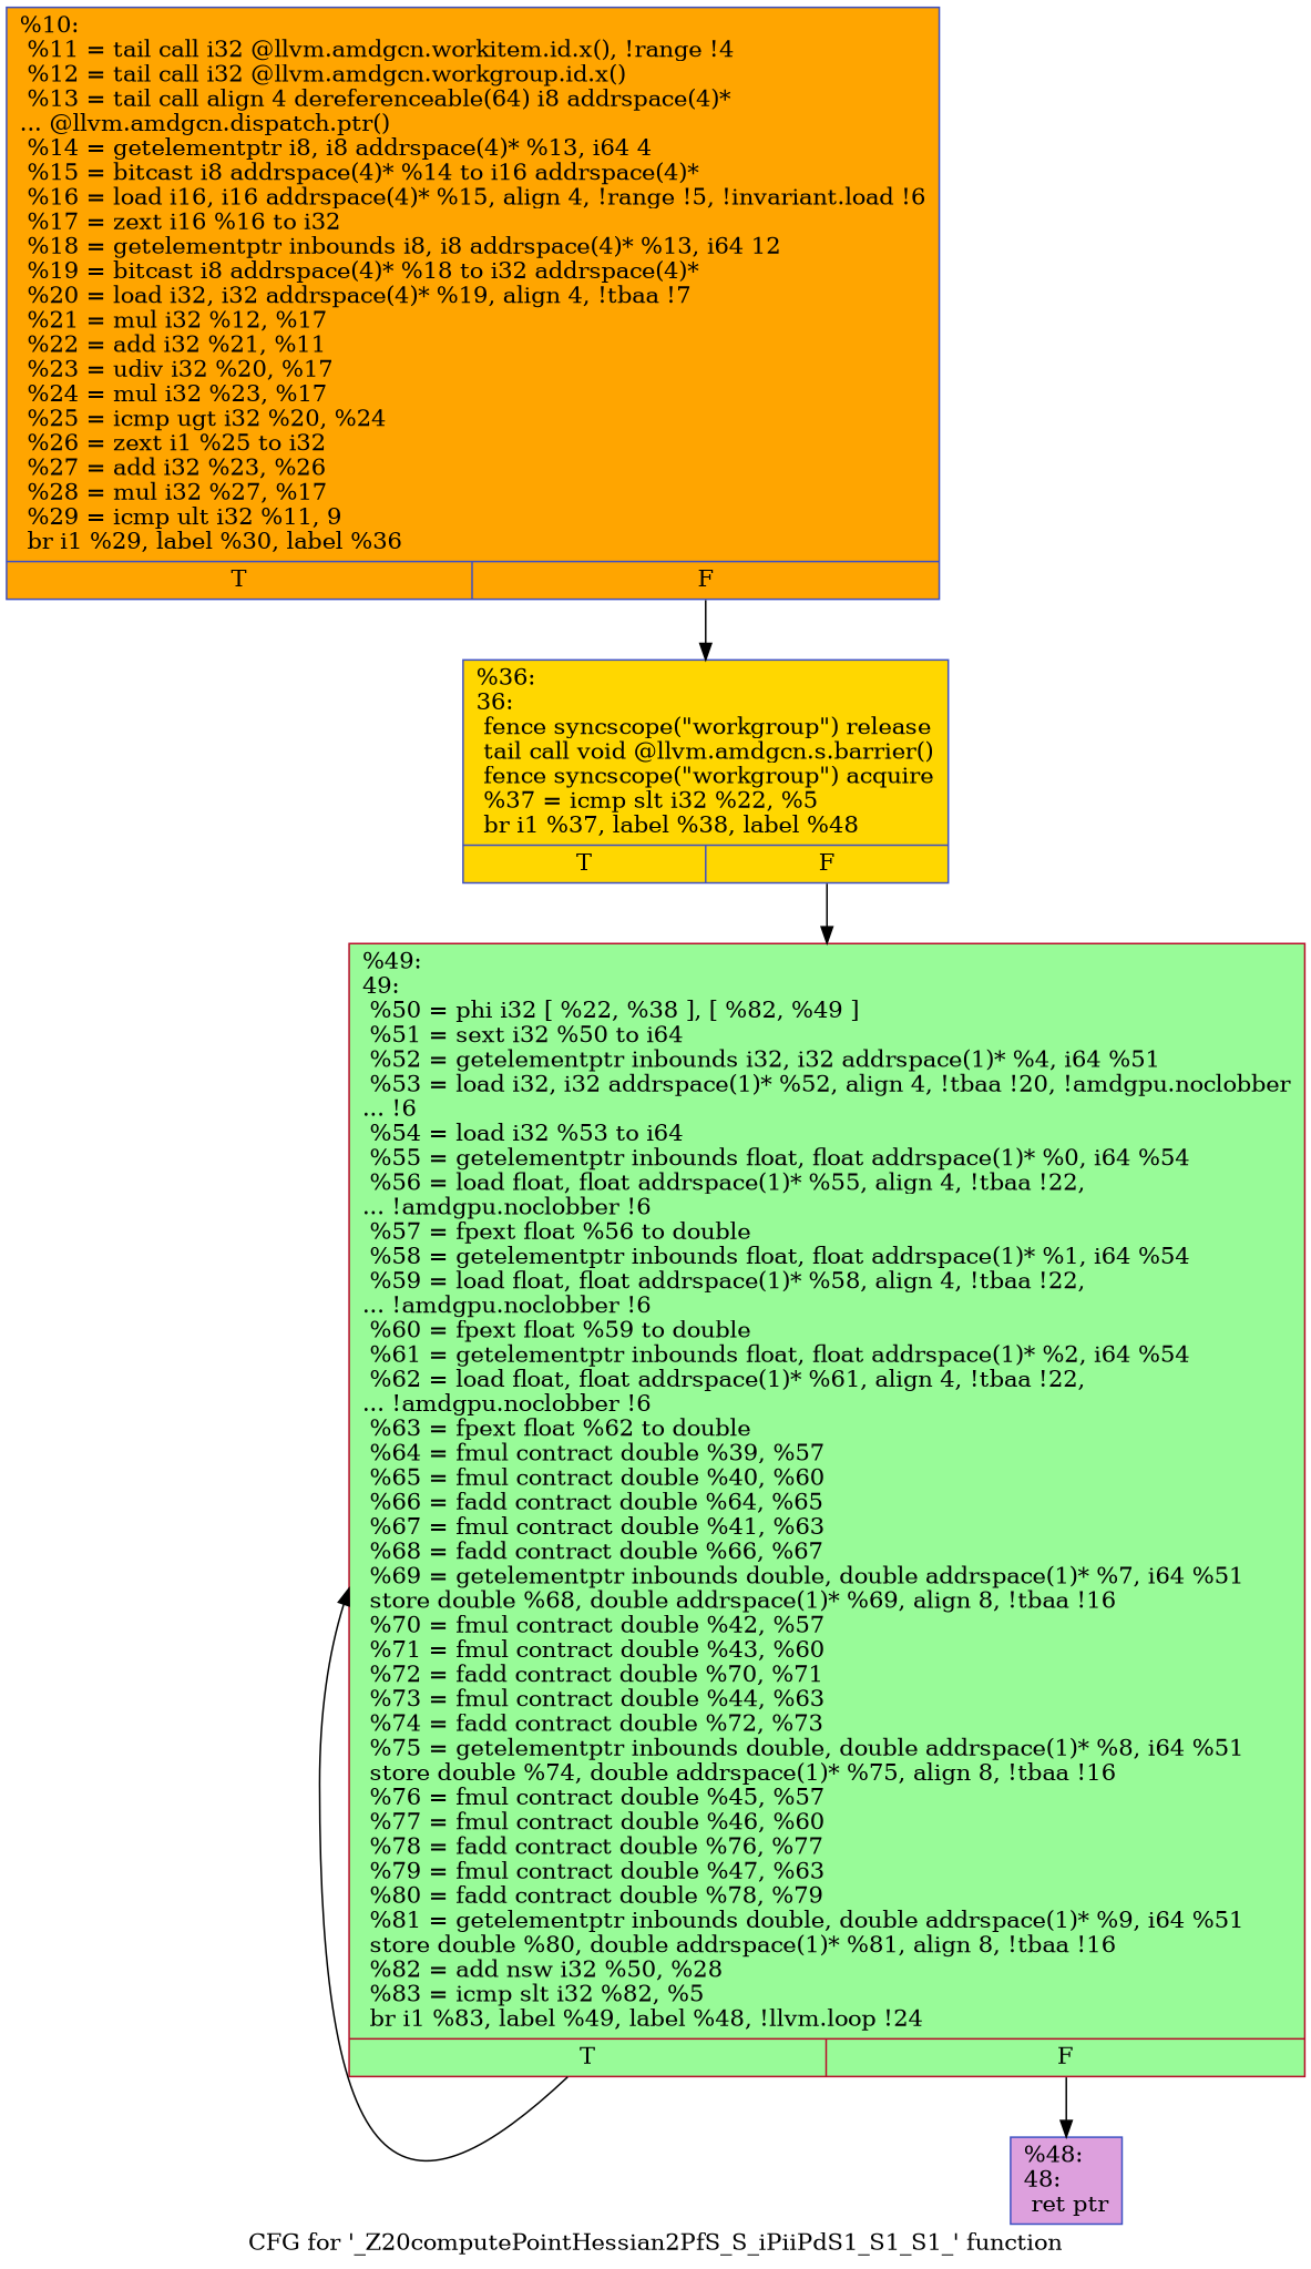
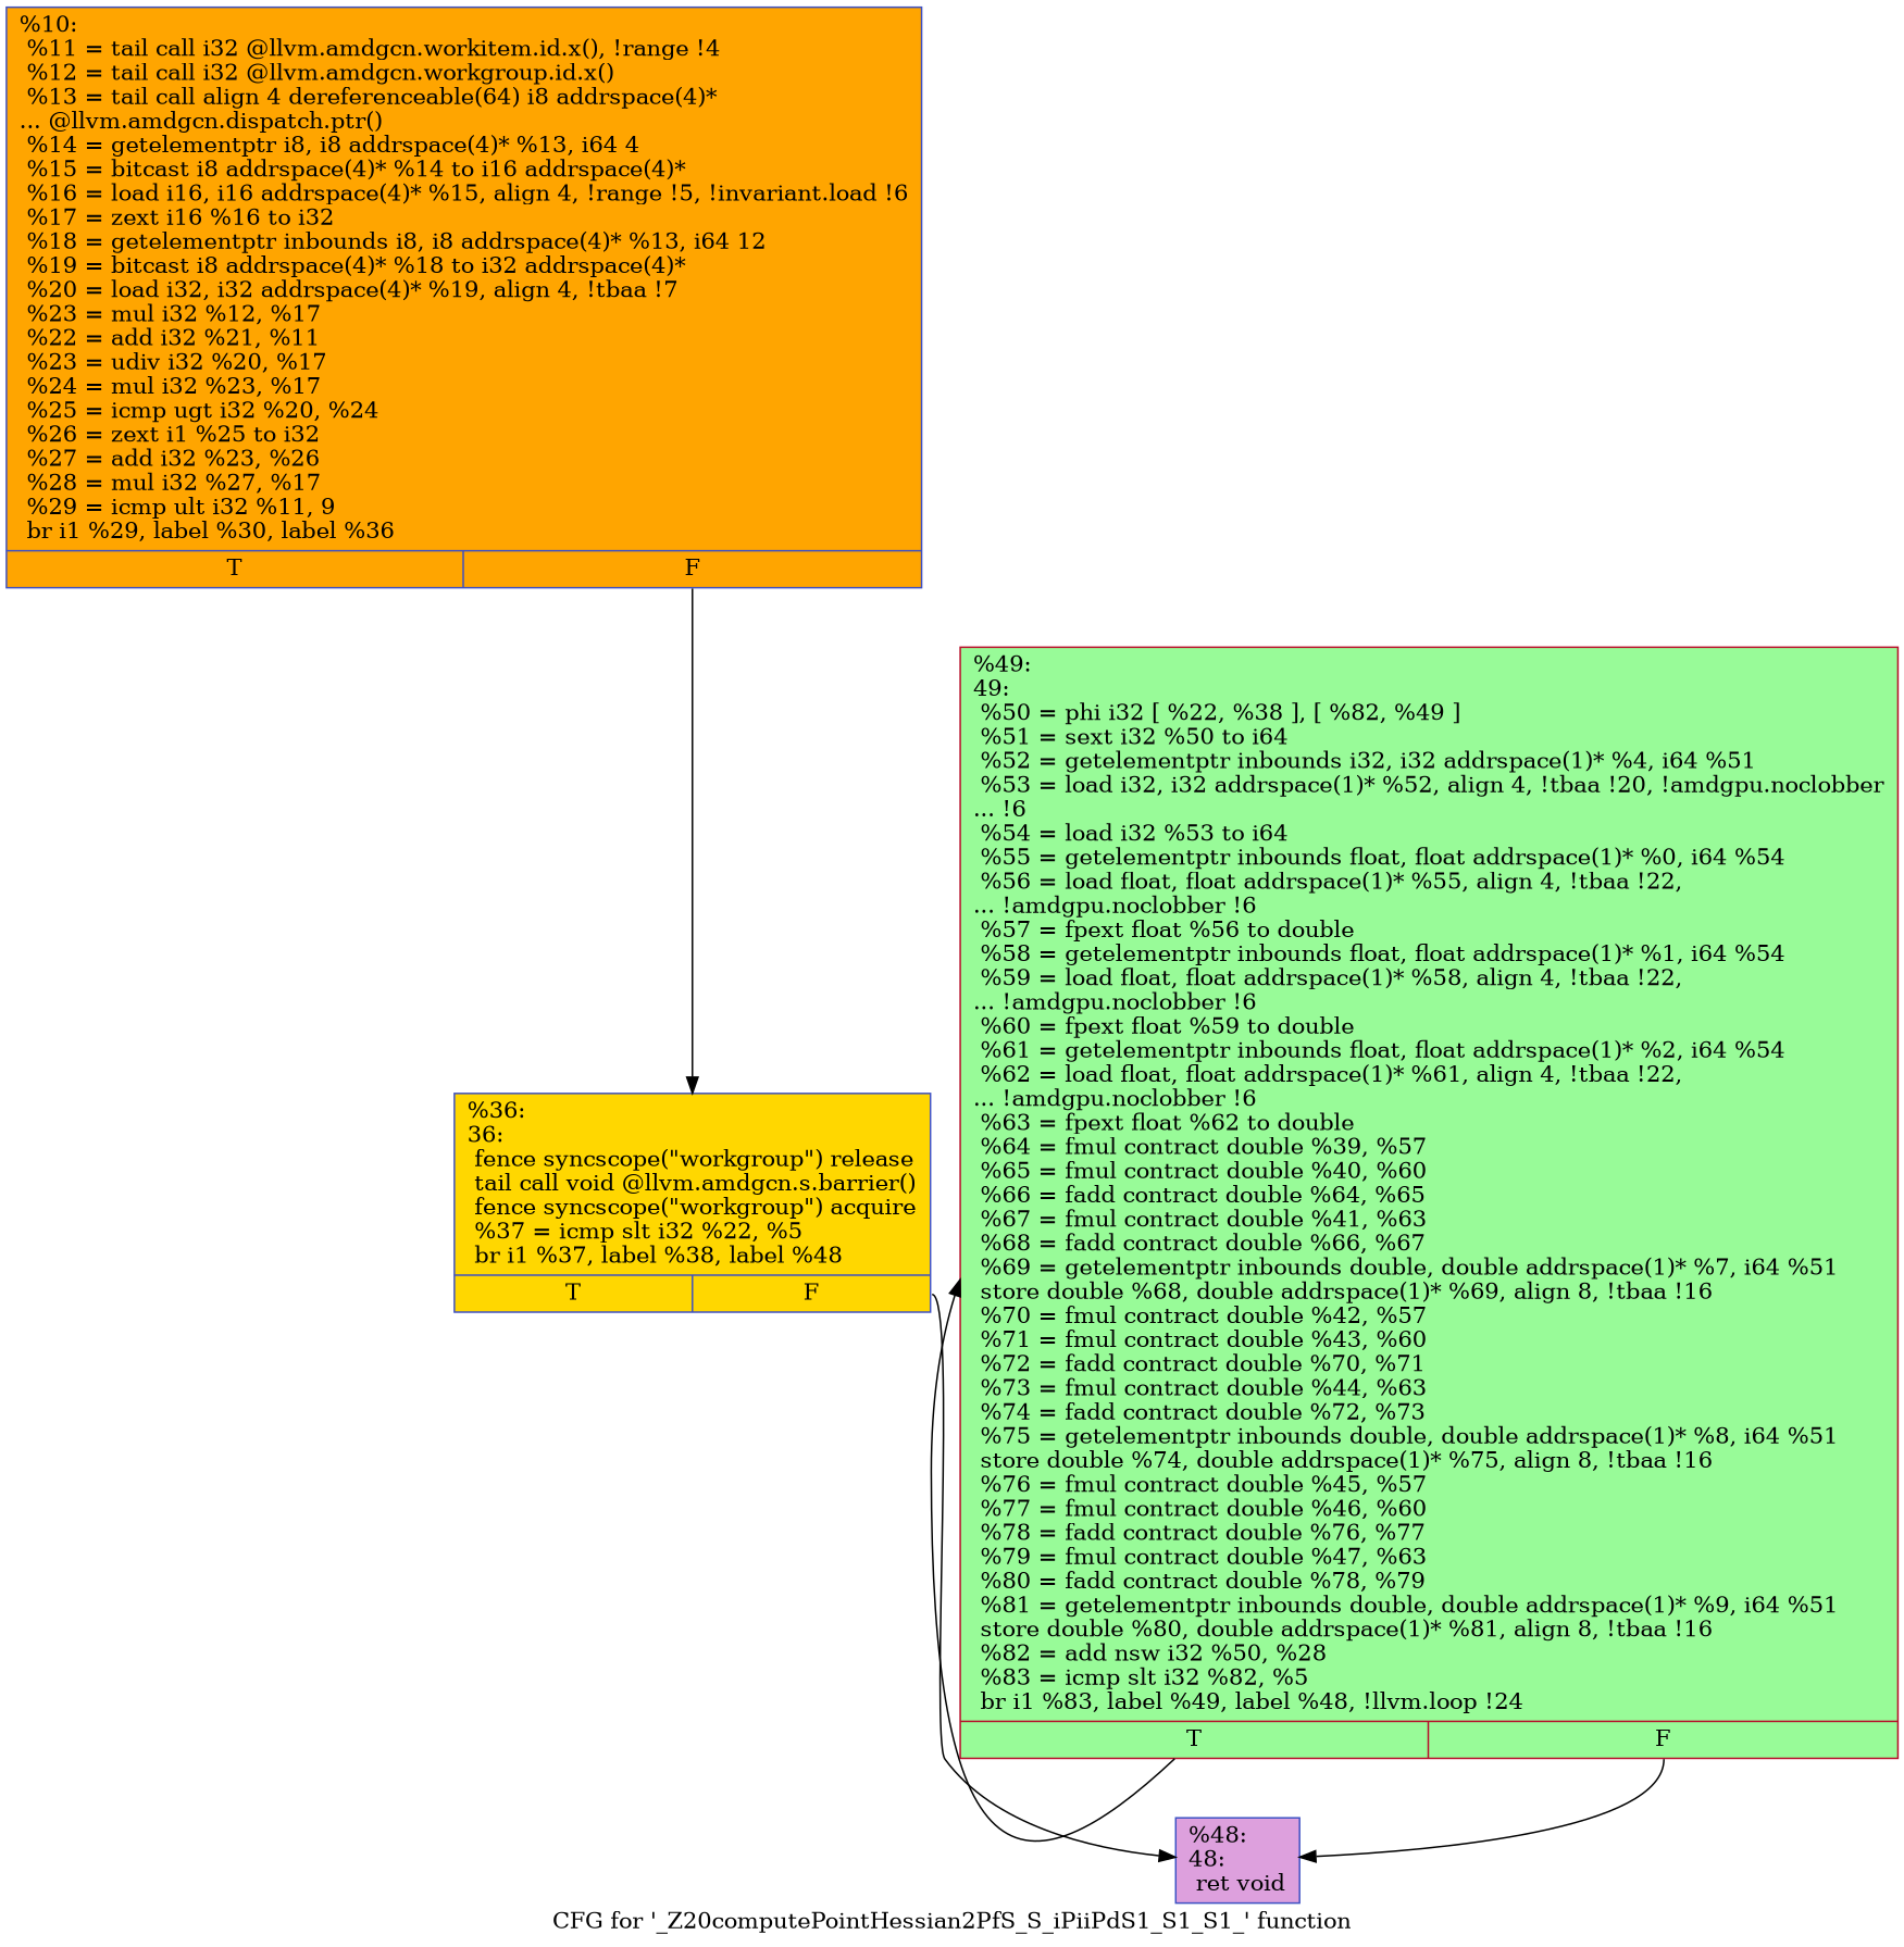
  digraph {
    label="CFG for '_Z20computePointHessian2PfS_S_iPiiPdS1_S1_S1_' function"
    node [color="#3d50c3ff" shape=record style=filled]
    edge [tailport=s1]
-   n1 [fillcolor=orange label="{%10:\l  %11 = tail call i32 @llvm.amdgcn.workitem.id.x(), !range !4\l  %12 = tail call i32 @llvm.amdgcn.workgroup.id.x()\l  %13 = tail call align 4 dereferenceable(64) i8 addrspace(4)*\l... @llvm.amdgcn.dispatch.ptr()\l  %14 = getelementptr i8, i8 addrspace(4)* %13, i64 4\l  %15 = bitcast i8 addrspace(4)* %14 to i16 addrspace(4)*\l  %16 = load i16, i16 addrspace(4)* %15, align 4, !range !5, !invariant.load !6\l  %17 = zext i16 %16 to i32\l  %18 = getelementptr inbounds i8, i8 addrspace(4)* %13, i64 12\l  %19 = bitcast i8 addrspace(4)* %18 to i32 addrspace(4)*\l  %20 = load i32, i32 addrspace(4)* %19, align 4, !tbaa !7\l  %21 = mul i32 %12, %17\l  %22 = add i32 %21, %11\l  %23 = udiv i32 %20, %17\l  %24 = mul i32 %23, %17\l  %25 = icmp ugt i32 %20, %24\l  %26 = zext i1 %25 to i32\l  %27 = add i32 %23, %26\l  %28 = mul i32 %27, %17\l  %29 = icmp ult i32 %11, 9\l  br i1 %29, label %30, label %36\l|{<s0>T|<s1>F}}"]
+   n1 [fillcolor=orange label="{%10:\l  %11 = tail call i32 @llvm.amdgcn.workitem.id.x(), !range !4\l  %12 = tail call i32 @llvm.amdgcn.workgroup.id.x()\l  %13 = tail call align 4 dereferenceable(64) i8 addrspace(4)*\l... @llvm.amdgcn.dispatch.ptr()\l  %14 = getelementptr i8, i8 addrspace(4)* %13, i64 4\l  %15 = bitcast i8 addrspace(4)* %14 to i16 addrspace(4)*\l  %16 = load i16, i16 addrspace(4)* %15, align 4, !range !5, !invariant.load !6\l  %17 = zext i16 %16 to i32\l  %18 = getelementptr inbounds i8, i8 addrspace(4)* %13, i64 12\l  %19 = bitcast i8 addrspace(4)* %18 to i32 addrspace(4)*\l  %20 = load i32, i32 addrspace(4)* %19, align 4, !tbaa !7\l  %23 = mul i32 %12, %17\l  %22 = add i32 %21, %11\l  %23 = udiv i32 %20, %17\l  %24 = mul i32 %23, %17\l  %25 = icmp ugt i32 %20, %24\l  %26 = zext i1 %25 to i32\l  %27 = add i32 %23, %26\l  %28 = mul i32 %27, %17\l  %29 = icmp ult i32 %11, 9\l  br i1 %29, label %30, label %36\l|{<s0>T|<s1>F}}"]
    n2 [fillcolor=gold label="{%36:\l36:                                               \l  fence syncscope(\"workgroup\") release\l  tail call void @llvm.amdgcn.s.barrier()\l  fence syncscope(\"workgroup\") acquire\l  %37 = icmp slt i32 %22, %5\l  br i1 %37, label %38, label %48\l|{<s0>T|<s1>F}}"]
-   n3 [fillcolor=plum label="{%48:\l48:                                               \l  ret ptr\l}"]
+   n3 [fillcolor=plum label="{%48:\l48:                                               \l  ret void\l}"]
    n4 [color="#b70d28ff" fillcolor=palegreen label="{%49:\l49:                                               \l  %50 = phi i32 [ %22, %38 ], [ %82, %49 ]\l  %51 = sext i32 %50 to i64\l  %52 = getelementptr inbounds i32, i32 addrspace(1)* %4, i64 %51\l  %53 = load i32, i32 addrspace(1)* %52, align 4, !tbaa !20, !amdgpu.noclobber\l... !6\l  %54 = load i32 %53 to i64\l  %55 = getelementptr inbounds float, float addrspace(1)* %0, i64 %54\l  %56 = load float, float addrspace(1)* %55, align 4, !tbaa !22,\l... !amdgpu.noclobber !6\l  %57 = fpext float %56 to double\l  %58 = getelementptr inbounds float, float addrspace(1)* %1, i64 %54\l  %59 = load float, float addrspace(1)* %58, align 4, !tbaa !22,\l... !amdgpu.noclobber !6\l  %60 = fpext float %59 to double\l  %61 = getelementptr inbounds float, float addrspace(1)* %2, i64 %54\l  %62 = load float, float addrspace(1)* %61, align 4, !tbaa !22,\l... !amdgpu.noclobber !6\l  %63 = fpext float %62 to double\l  %64 = fmul contract double %39, %57\l  %65 = fmul contract double %40, %60\l  %66 = fadd contract double %64, %65\l  %67 = fmul contract double %41, %63\l  %68 = fadd contract double %66, %67\l  %69 = getelementptr inbounds double, double addrspace(1)* %7, i64 %51\l  store double %68, double addrspace(1)* %69, align 8, !tbaa !16\l  %70 = fmul contract double %42, %57\l  %71 = fmul contract double %43, %60\l  %72 = fadd contract double %70, %71\l  %73 = fmul contract double %44, %63\l  %74 = fadd contract double %72, %73\l  %75 = getelementptr inbounds double, double addrspace(1)* %8, i64 %51\l  store double %74, double addrspace(1)* %75, align 8, !tbaa !16\l  %76 = fmul contract double %45, %57\l  %77 = fmul contract double %46, %60\l  %78 = fadd contract double %76, %77\l  %79 = fmul contract double %47, %63\l  %80 = fadd contract double %78, %79\l  %81 = getelementptr inbounds double, double addrspace(1)* %9, i64 %51\l  store double %80, double addrspace(1)* %81, align 8, !tbaa !16\l  %82 = add nsw i32 %50, %28\l  %83 = icmp slt i32 %82, %5\l  br i1 %83, label %49, label %48, !llvm.loop !24\l|{<s0>T|<s1>F}}"]
    n1 -> n2
-   n2 -> n4
+   n2 -> n3
    n4 -> n3
    n4 -> n4 [tailport=s0]
  }
